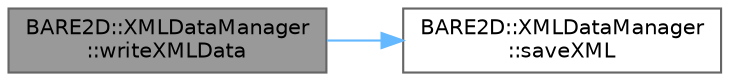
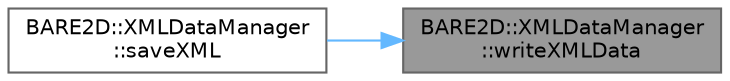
  digraph {
    rankdir=RL
    node [fontname=Helvetica fontsize=10 shape=box style=filled]
    n1 [color=gray40 fillcolor=grey60 fontcolor=black height=0.2 label="BARE2D::XMLDataManager\l::writeXMLData" width=0.4]
    n2 [color=grey40 fillcolor=white height=0.2 label="BARE2D::XMLDataManager\l::saveXML" width=0.4]
-   n2 -> n1 [color=steelblue1 dir=back fontname=Helvetica fontsize=10 labelfontname=Helvetica labelfontsize=10 style=solid]
+   n1 -> n2 [color=steelblue1 dir=back fontname=Helvetica fontsize=10 labelfontname=Helvetica labelfontsize=10 style=solid]
  }
